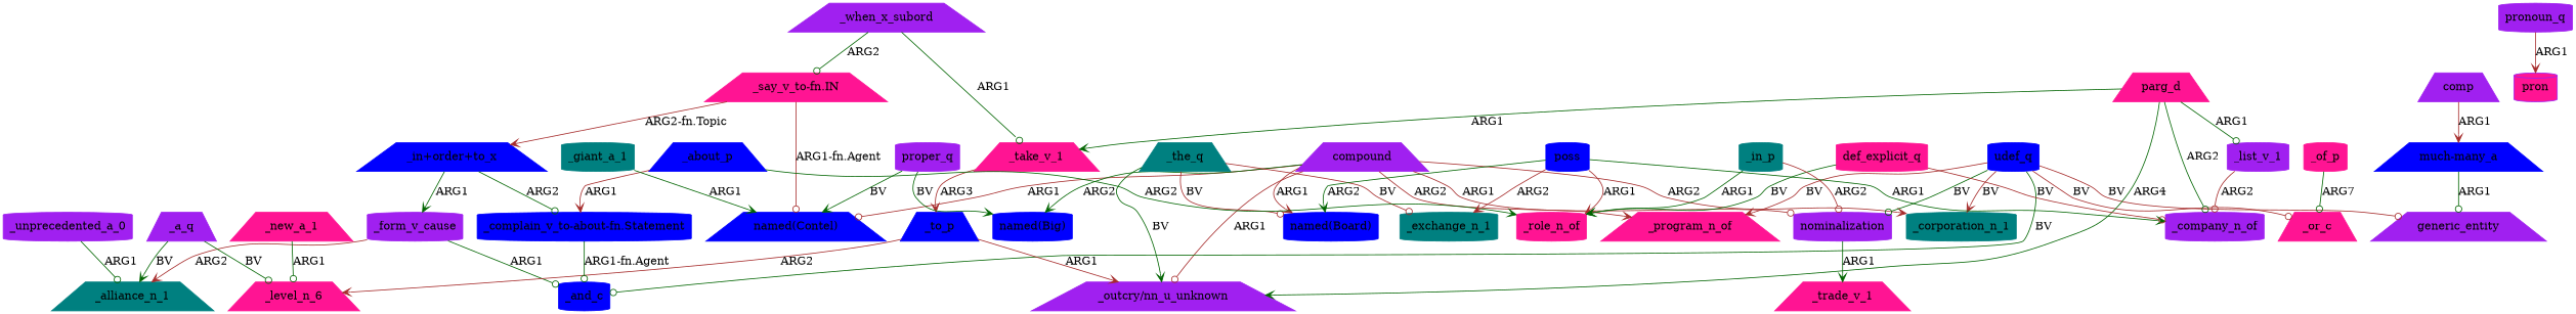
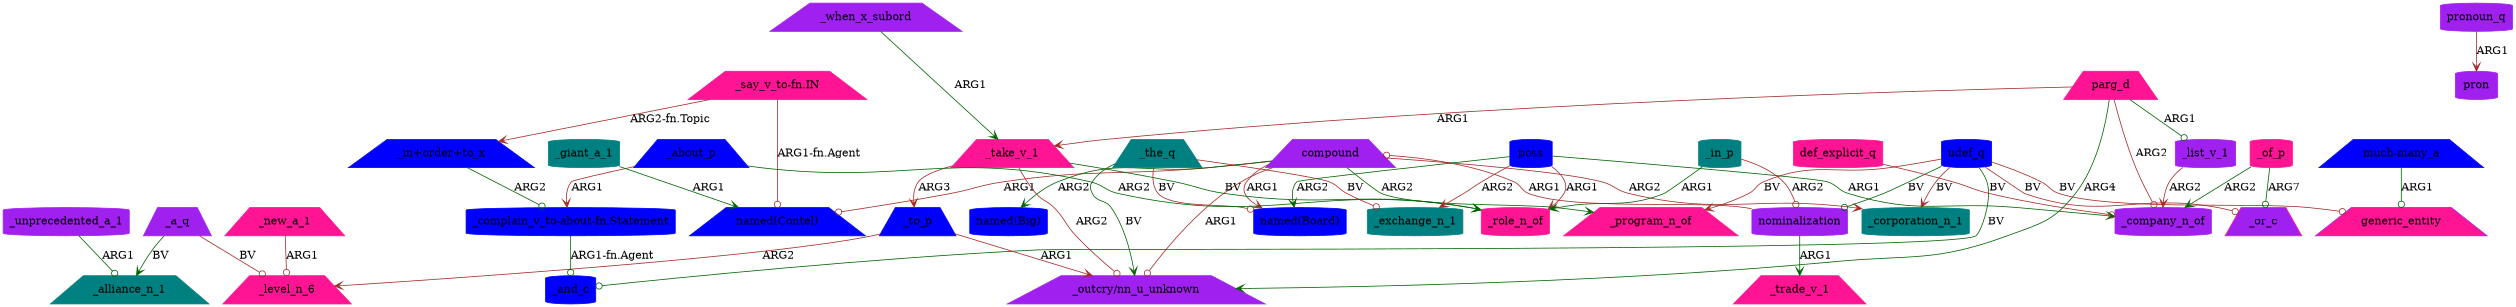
  digraph {
    node [color=purple shape=cylinder style=filled]
    edge [arrowhead=vee color=darkgreen]
-   _form_v_cause
    _alliance_n_1 [color=teal shape=trapezium]
    _and_c [color=blue]
    _program_n_of [color=deeppink shape=trapezium]
    compound [shape=trapezium]
    "named(Board)" [color=blue]
    "named(Contel)" [color=blue shape=trapezium]
    "_outcry/nn_u_unknown" [shape=trapezium]
    _corporation_n_1 [color=teal]
    nominalization
    "named(Big)" [color=blue]
    _trade_v_1 [color=deeppink shape=trapezium]
    _the_q [color=teal shape=trapezium]
    _exchange_n_1 [color=teal]
    _a_q [shape=trapezium]
    n16 [color=deeppink label=_level_n_6 shape=trapezium]
    udef_q [color=blue]
-   generic_entity [shape=trapezium]
-   _or_c [color=deeppink shape=trapezium]
+   generic_entity [shape=trapezium fillcolor=deeppink]
+   _or_c [color=deeppink shape=trapezium fillcolor=purple]
    "_say_v_to-fn.IN" [color=deeppink shape=trapezium]
    _when_x_subord [shape=trapezium]
    _take_v_1 [color=deeppink shape=trapezium]
    "_in+order+to_x" [color=blue shape=trapezium]
    _to_p [color=blue shape=trapezium]
    "_complain_v_to-about-fn.Statement" [color=blue]
-   proper_q
    "much-many_a" [color=blue shape=trapezium]
    _about_p [color=blue shape=trapezium]
    _role_n_of [color=deeppink]
    parg_d [color=deeppink shape=trapezium]
    _list_v_1
    _company_n_of
    poss [color=blue]
    _of_p [color=deeppink]
    def_explicit_q [color=deeppink]
    pronoun_q
-   pron [fillcolor=deeppink]
-   comp [shape=trapezium]
-   _unprecedented_a_1 [label=_unprecedented_a_0]
+   pron
+   _unprecedented_a_1
    _giant_a_1 [color=teal]
    _in_p [color=teal]
    _new_a_1 [color=deeppink shape=trapezium]
-   _form_v_cause -> _alliance_n_1 [color=brown label=ARG2]
-   _form_v_cause -> _and_c [arrowhead=odot label=ARG1]
-   compound -> _program_n_of [color=brown label=ARG2]
+   compound -> _program_n_of [label=ARG2]
    compound -> "named(Board)" [color=brown label=ARG1]
    compound -> "named(Contel)" [arrowhead=odot color=brown label=ARG1]
    compound -> "_outcry/nn_u_unknown" [arrowhead=odot color=brown label=ARG1]
    compound -> _corporation_n_1 [color=brown label=ARG2]
-   compound -> nominalization [arrowhead=odot color=brown label=ARG1]
+   nominalization -> compound [arrowhead=odot color=brown label=ARG1]
    compound -> "named(Big)" [label=ARG2]
    nominalization -> _trade_v_1 [label=ARG1]
    _the_q -> "named(Board)" [arrowhead=odot color=brown label=BV]
    _the_q -> "_outcry/nn_u_unknown" [label=BV]
    _the_q -> _exchange_n_1 [arrowhead=odot color=brown label=BV]
    _a_q -> _alliance_n_1 [label=BV]
-   _a_q -> n16 [arrowhead=odot label=BV]
+   _a_q -> n16 [arrowhead=odot color=brown label=BV]
    udef_q -> _and_c [arrowhead=odot label=BV]
    udef_q -> _program_n_of [color=brown label=BV]
    udef_q -> _corporation_n_1 [color=brown label=BV]
    udef_q -> nominalization [arrowhead=odot label=BV]
    udef_q -> generic_entity [arrowhead=odot color=brown label=BV]
    udef_q -> _or_c [arrowhead=odot color=brown label=BV]
    "_say_v_to-fn.IN" -> "named(Contel)" [arrowhead=odot color=brown label="ARG1-fn.Agent"]
    "_say_v_to-fn.IN" -> "_in+order+to_x" [color=brown label="ARG2-fn.Topic"]
-   _when_x_subord -> "_say_v_to-fn.IN" [arrowhead=odot label=ARG2]
-   _when_x_subord -> _take_v_1 [arrowhead=odot label=ARG1]
+   _when_x_subord -> _take_v_1 [label=ARG1]
+   _take_v_1 -> "_outcry/nn_u_unknown" [arrowhead=odot color=brown label=ARG2]
    _take_v_1 -> _to_p [color=brown label=ARG3]
-   "_in+order+to_x" -> _form_v_cause [label=ARG1]
    "_in+order+to_x" -> "_complain_v_to-about-fn.Statement" [arrowhead=odot label=ARG2]
    _to_p -> "_outcry/nn_u_unknown" [color=brown label=ARG1]
    _to_p -> n16 [color=brown label=ARG2]
    "_complain_v_to-about-fn.Statement" -> _and_c [arrowhead=odot label="ARG1-fn.Agent"]
-   proper_q -> "named(Contel)" [label=BV]
-   proper_q -> "named(Big)" [label=BV]
    "much-many_a" -> generic_entity [arrowhead=odot label=ARG1]
    _about_p -> "_complain_v_to-about-fn.Statement" [color=brown label=ARG1]
    _about_p -> _role_n_of [label=ARG2]
    parg_d -> "_outcry/nn_u_unknown" [label=ARG4]
-   parg_d -> _take_v_1 [label=ARG1]
+   parg_d -> _take_v_1 [color=brown label=ARG1]
    parg_d -> _list_v_1 [arrowhead=odot label=ARG1]
-   parg_d -> _company_n_of [arrowhead=odot label=ARG2]
-   _list_v_1 -> _company_n_of [arrowhead=odot color=brown label=ARG2]
+   parg_d -> _company_n_of [arrowhead=odot color=brown label=ARG2]
+   _list_v_1 -> _company_n_of [color=brown label=ARG2]
    poss -> "named(Board)" [label=ARG2]
    poss -> _exchange_n_1 [color=brown label=ARG2]
    poss -> _role_n_of [color=brown label=ARG1]
    poss -> _company_n_of [label=ARG1]
    _of_p -> _or_c [arrowhead=odot label=ARG7]
-   def_explicit_q -> _role_n_of [label=BV]
+   _of_p -> _company_n_of [label=ARG2]
+   _take_v_1 -> _role_n_of [label=BV]
    def_explicit_q -> _company_n_of [arrowhead=odot color=brown label=BV]
    pronoun_q -> pron [color=brown label=ARG1]
-   comp -> "much-many_a" [color=brown label=ARG1]
    _unprecedented_a_1 -> _alliance_n_1 [arrowhead=odot label=ARG1]
    _giant_a_1 -> "named(Contel)" [label=ARG1]
    _in_p -> nominalization [arrowhead=odot color=brown label=ARG2]
    _in_p -> _role_n_of [label=ARG1]
-   _new_a_1 -> n16 [arrowhead=odot label=ARG1]
+   _new_a_1 -> n16 [arrowhead=odot color=brown label=ARG1]
  }
